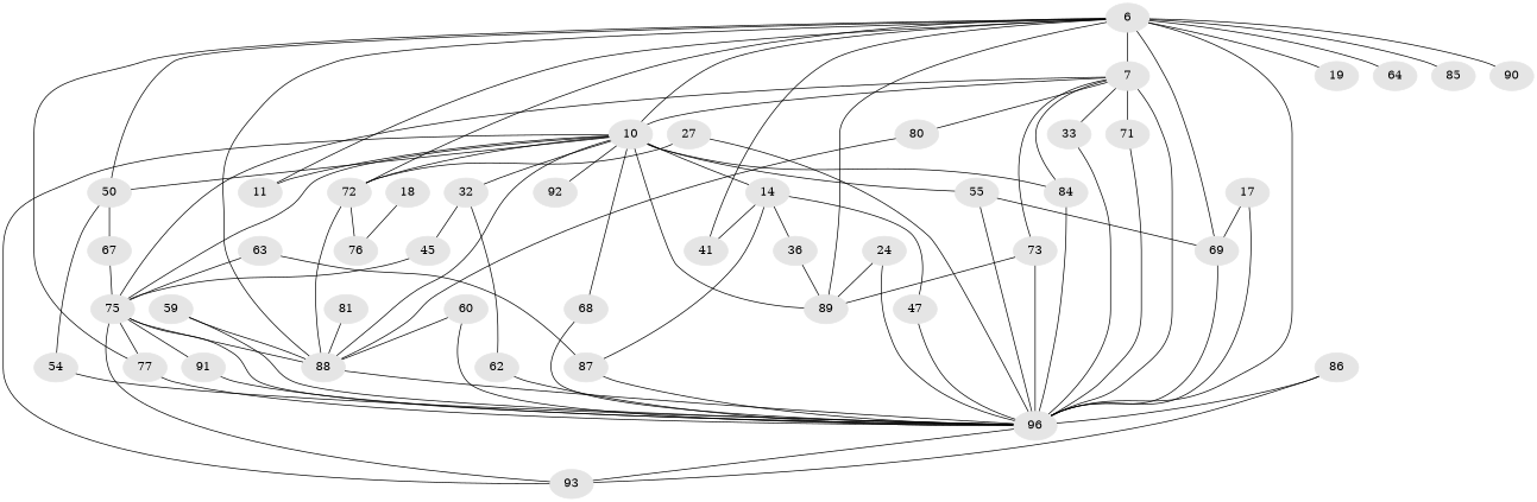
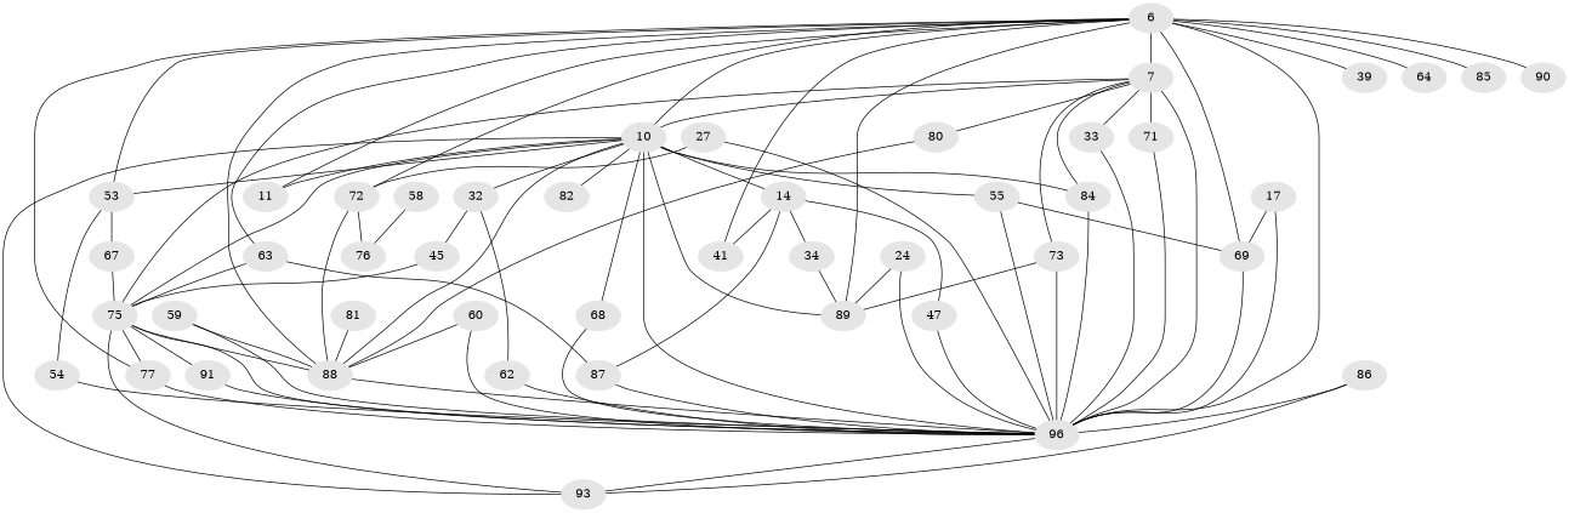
  graph {
    node [color=gray90 style=filled]
    6 [super="+3+4"]
    7 [super="+5"]
    10 [super="+9"]
    11
-   19
+   19 [label=39]
    41
-   53 [super="+50" label=50]
+   53 [super="+50"]
    63 [super="+39"]
    64
    69 [super="+65+56"]
    72 [super="+61"]
    77 [super="+43"]
    85
    88 [super="+46+83+48"]
    89 [super="+22"]
    90
    n17 [label=96 super="+66+57+78+8"]
    n18 [label=33]
    71
    73 [super="+52"]
    75 [super="+42+35"]
    80
    84 [super="+33+74+79"]
    14 [super="+13"]
    32
    55 [super="+20"]
    68
-   82 [label=92]
+   82
    93 [super="+49"]
    54
    67
    87 [super="+51"]
    76
    91
-   36
+   36 [label=34]
    47
-   18
+   18 [label=58]
    45
    62
    17
    24
    27
    59
    60 [super="+58"]
    81
    86
    6 -- 7 [weight=6]
    6 -- 10 [weight=6]
    6 -- 11
    6 -- 19 [weight=2]
    6 -- 41
    6 -- 53 [weight=2]
+   6 -- 63
    6 -- 64 [weight=2]
    6 -- 69 [weight=3]
    6 -- 72
    6 -- 77
    6 -- 85 [weight=2]
    6 -- 88 [weight=5]
    6 -- 89 [weight=2]
    6 -- 90 [weight=2]
    6 -- n17 [weight=14]
    7 -- 10 [weight=4]
    7 -- n17 [weight=6]
    7 -- n18
    7 -- 71
    7 -- 73
    7 -- 75 [weight=3]
    7 -- 80
    7 -- 84
    10 -- 11
    10 -- 53 [weight=2]
    10 -- 88 [weight=2]
    10 -- 89 [weight=2]
-   10 -- 72 [weight=8]
+   10 -- n17 [weight=8]
    10 -- 75
    10 -- 84 [weight=3]
    10 -- 14 [weight=3]
    10 -- 32 [weight=2]
    10 -- 55
    10 -- 68
    10 -- 82
    10 -- 93
    53 -- 54
    53 -- 67
    63 -- 75
    63 -- 87
    69 -- n17
    72 -- 88
    72 -- 76
    77 -- n17
    88 -- n17
    n17 -- 93
    n18 -- n17
    71 -- n17
    73 -- 89
    73 -- n17
    75 -- 77
    75 -- 88 [weight=3]
    75 -- n17
    75 -- 93
    75 -- 91
    80 -- 88
    84 -- n17
    14 -- 41
    14 -- 87
    14 -- 36
    14 -- 47
    32 -- 45
    32 -- 62
    55 -- 69
    55 -- n17
    68 -- n17
    54 -- n17
    67 -- 75
    87 -- n17 [weight=3]
    91 -- n17
    36 -- 89
    47 -- n17
    18 -- 76
    45 -- 75
    62 -- n17
    17 -- 69
    17 -- n17 [weight=2]
    24 -- 89
    24 -- n17
    27 -- 72
    27 -- n17 [weight=3]
    59 -- 88
    59 -- n17
    60 -- 88
    60 -- n17
    81 -- 88 [weight=2]
    86 -- n17
    86 -- 93
  }
